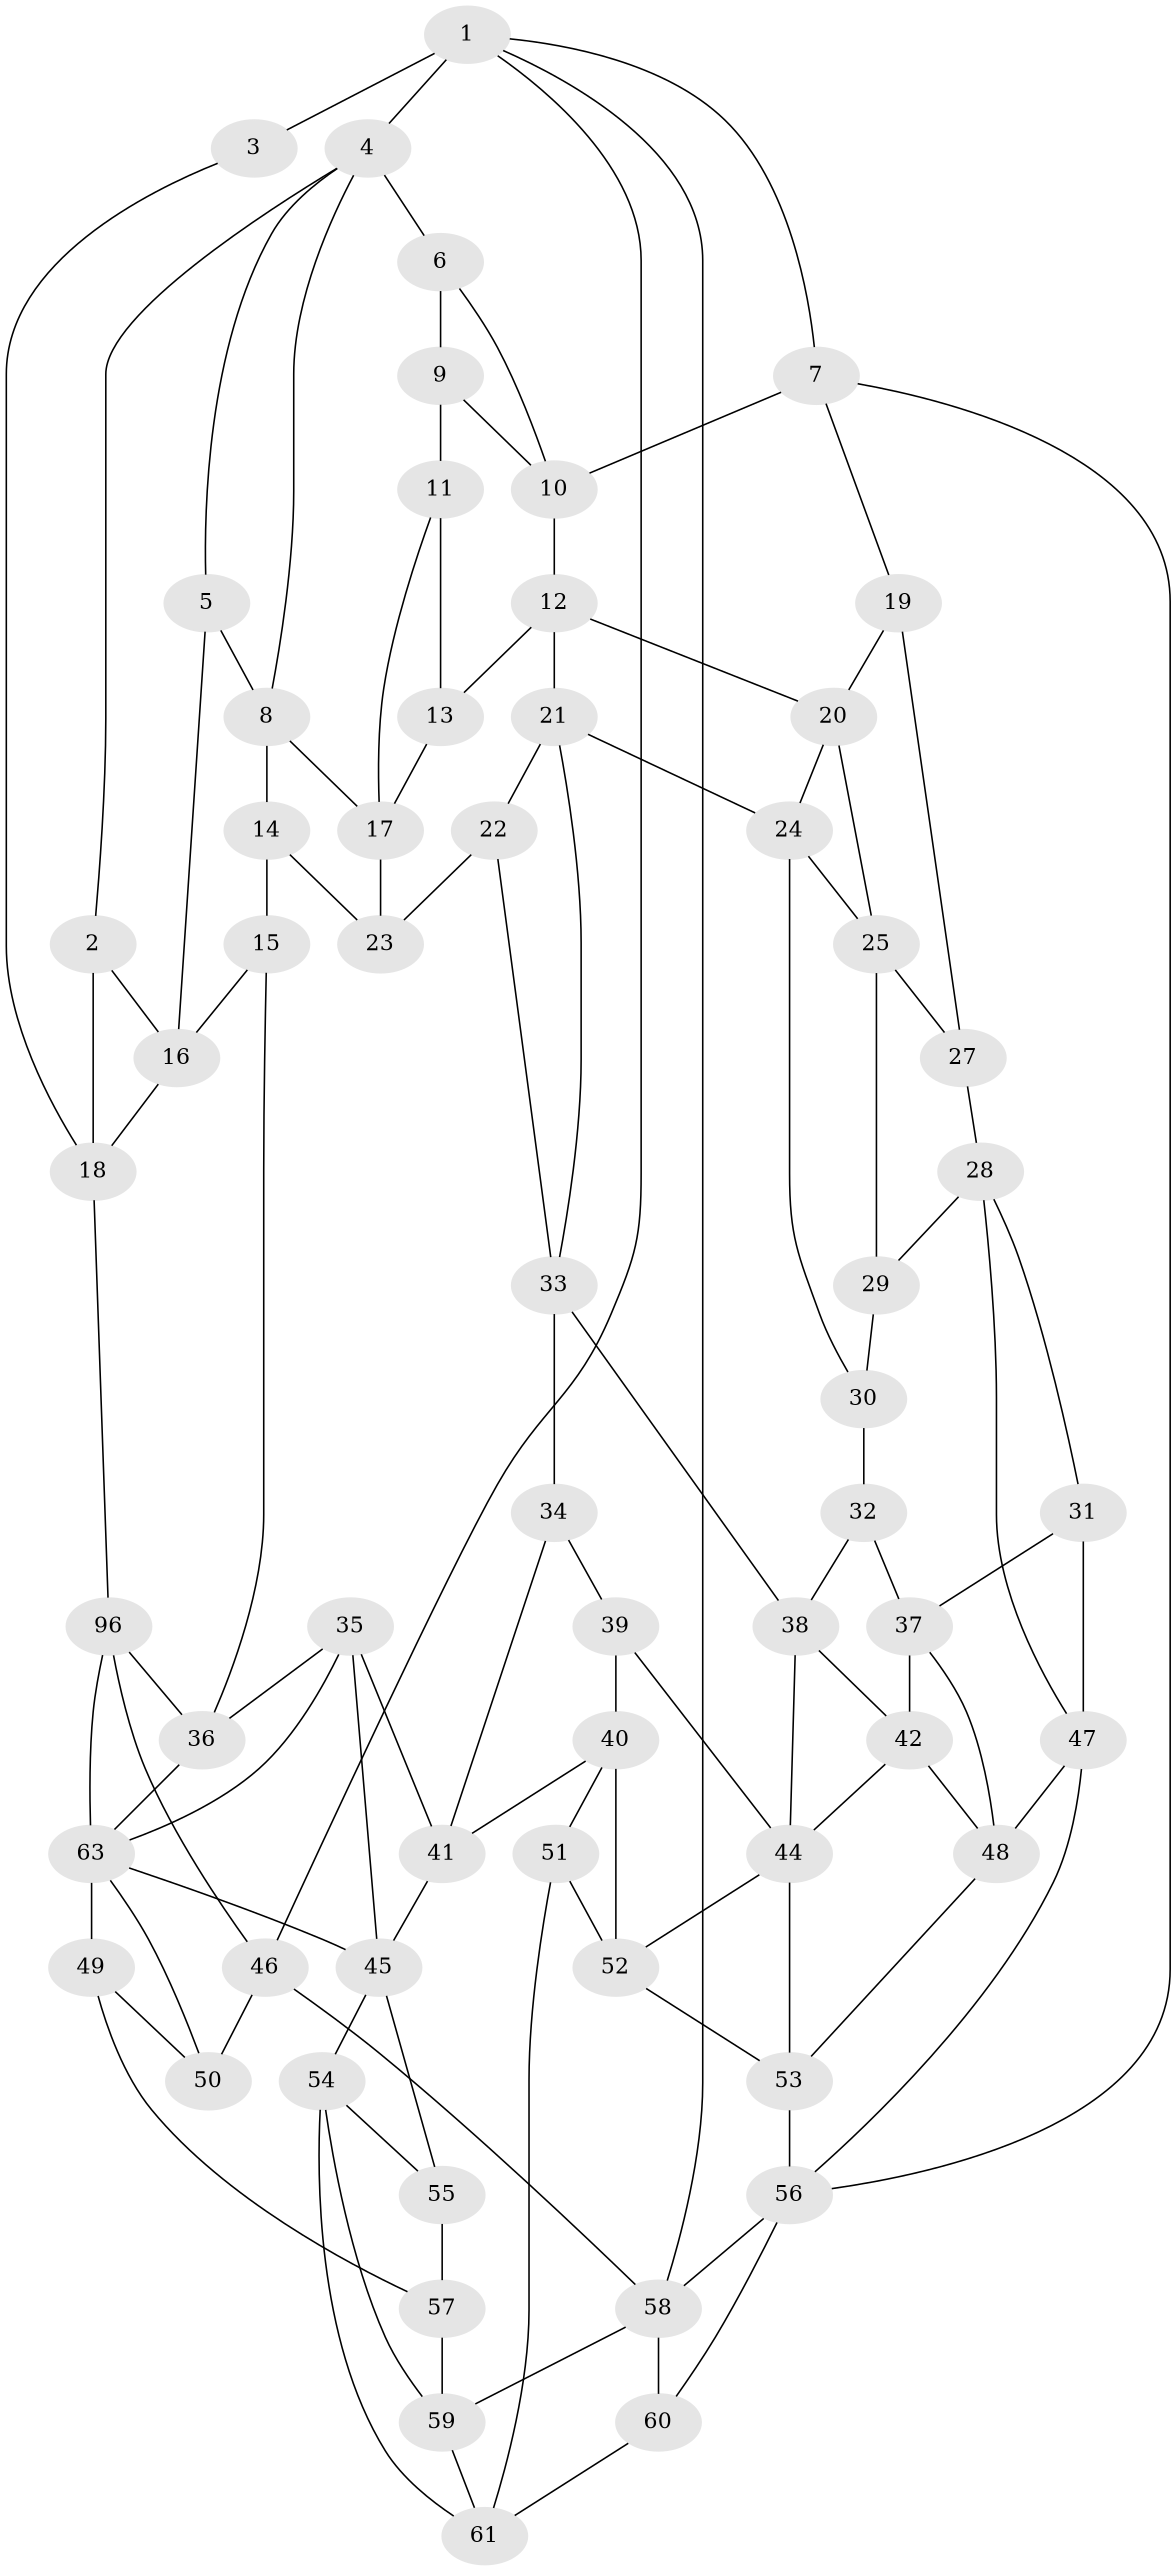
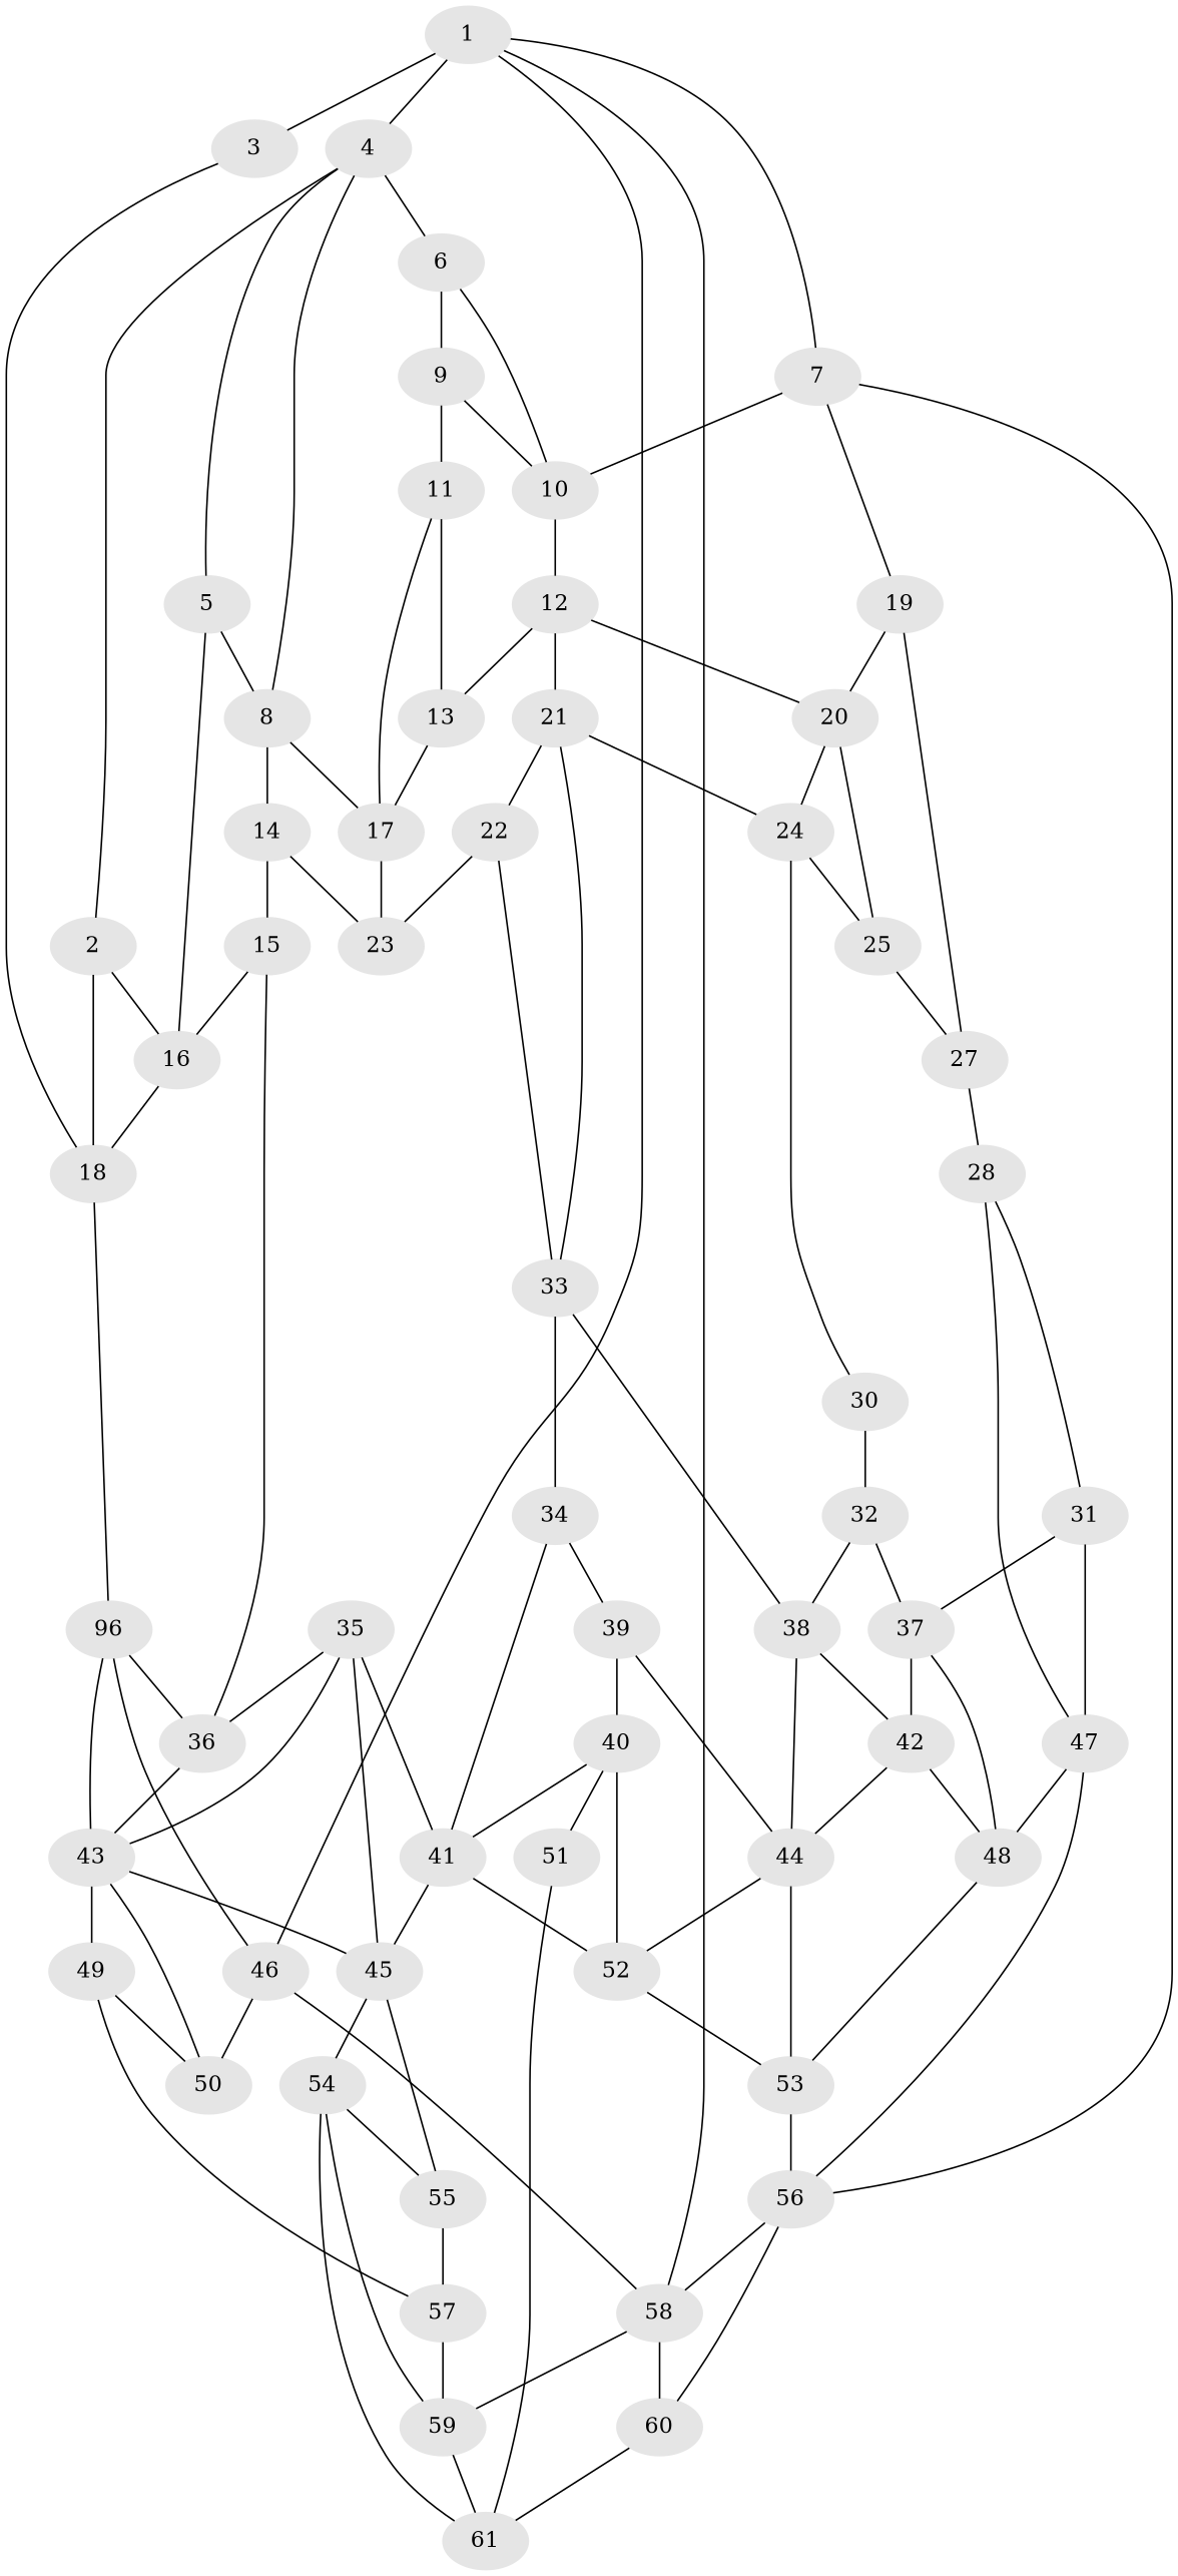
  graph {
    node [color=gray90 style=filled]
    edge [weight=1.0]
    1
    3
    4
    7
    46
    58
    2
    16
    18
    5
    6
    8
    10
    19
    56
    50
    59
    60
    n19 [label=96]
    9
    14
    17
    11
    12
    20
    27
    15
    23
    13
    21
    24
    25
    22
    33
    36
-   43 [label=63]
+   43
    28
    30
-   29
    38
    34
    32
    45
    49
    31
    47
    37
    48
    42
    44
    39
    41
    40
    35
    54
    55
    53
    52
    51
    61
    57
    1 -- 3 [weight=2.0]
    1 -- 4
    1 -- 7
    1 -- 46
    1 -- 58
    3 -- 18
    4 -- 2
    4 -- 5
    4 -- 6
    4 -- 8
    7 -- 10
    7 -- 19
    7 -- 56
    46 -- 58
    46 -- 50 [weight=2.0]
    58 -- 59
    58 -- 60
    2 -- 16
    2 -- 18
    16 -- 18
    18 -- n19
    5 -- 16
    5 -- 8
    6 -- 10
    6 -- 9
    8 -- 14
    8 -- 17
    10 -- 12
    19 -- 20
    19 -- 27 [weight=2.0]
    56 -- 58
    56 -- 60
    59 -- 61
    60 -- 61
    n19 -- 46
    n19 -- 36
    n19 -- 43
    9 -- 10
    9 -- 11 [weight=2.0]
    14 -- 15
    14 -- 23 [weight=2.0]
    17 -- 23
    11 -- 17
    11 -- 13
    12 -- 20
    12 -- 13
    12 -- 21
    20 -- 24
    20 -- 25
    27 -- 28
    15 -- 16
    15 -- 36
    13 -- 17
    21 -- 24
    21 -- 22
    21 -- 33
    24 -- 25
    24 -- 30
    25 -- 27
-   25 -- 29
    22 -- 23
    22 -- 33
    33 -- 38
    33 -- 34
    36 -- 43
    43 -- 50
    43 -- 45
    43 -- 49
-   28 -- 29
    28 -- 31
    28 -- 47
    30 -- 32 [weight=2.0]
-   29 -- 30
    38 -- 42
    38 -- 44
    34 -- 39
    34 -- 41
    32 -- 38
    32 -- 37
    45 -- 54
    45 -- 55
    49 -- 50
    49 -- 57
    31 -- 47
    31 -- 37
    47 -- 56
    47 -- 48 [weight=3.0]
    37 -- 48
    37 -- 42
    48 -- 53
    42 -- 48
    42 -- 44
    44 -- 53
    44 -- 52
    39 -- 44 [weight=2.0]
    39 -- 40
    41 -- 45
    40 -- 41
    40 -- 52
    40 -- 51
    35 -- 36
    35 -- 43
    35 -- 45
    35 -- 41
    54 -- 59
    54 -- 55
    54 -- 61
    55 -- 57 [weight=2.0]
    53 -- 56
    52 -- 53
-   51 -- 52
+   41 -- 52
    51 -- 61
    57 -- 59
  }
